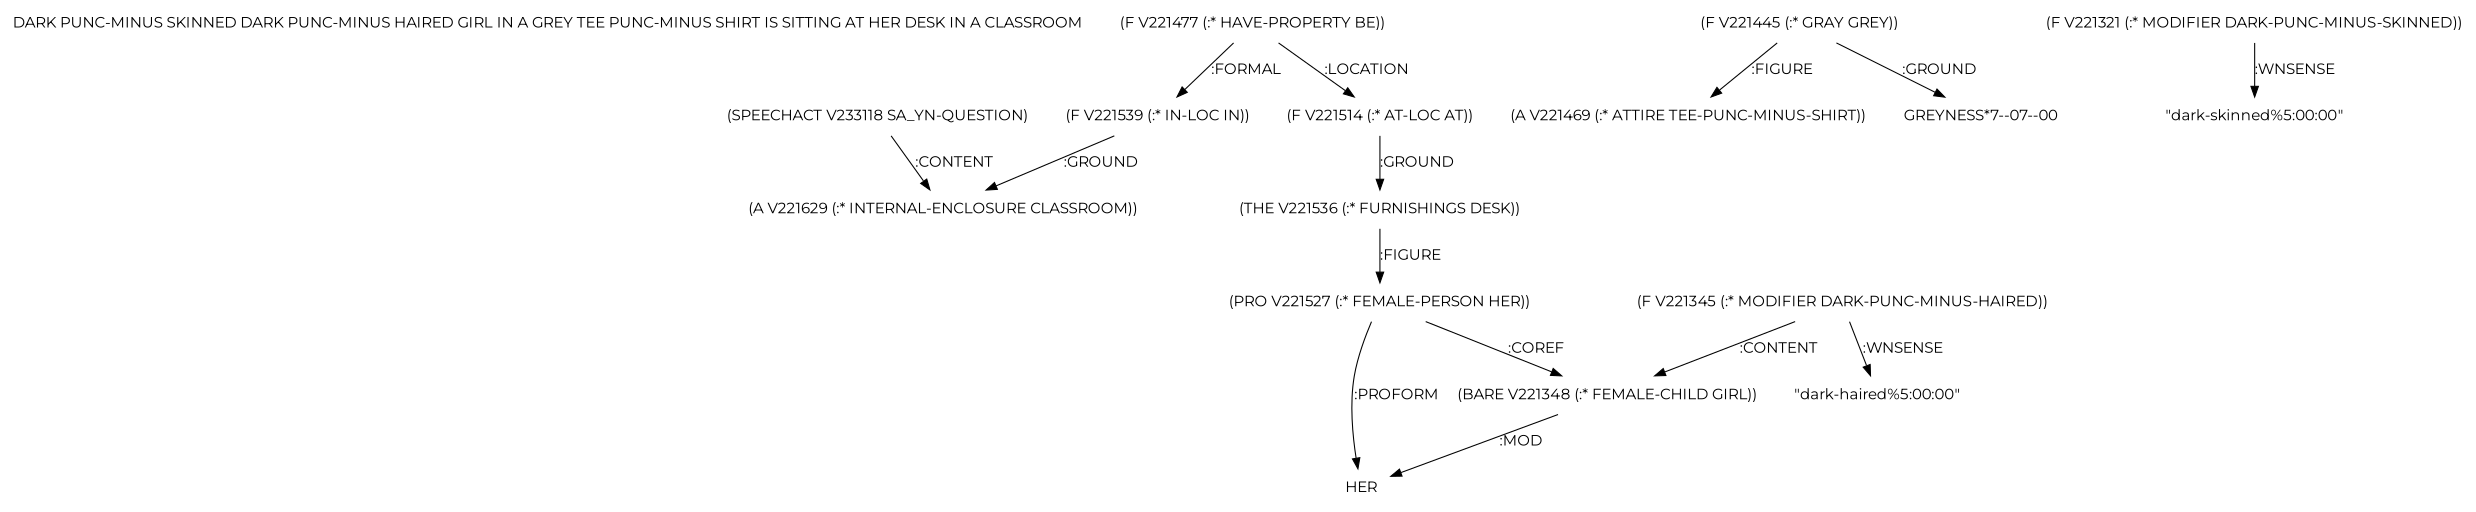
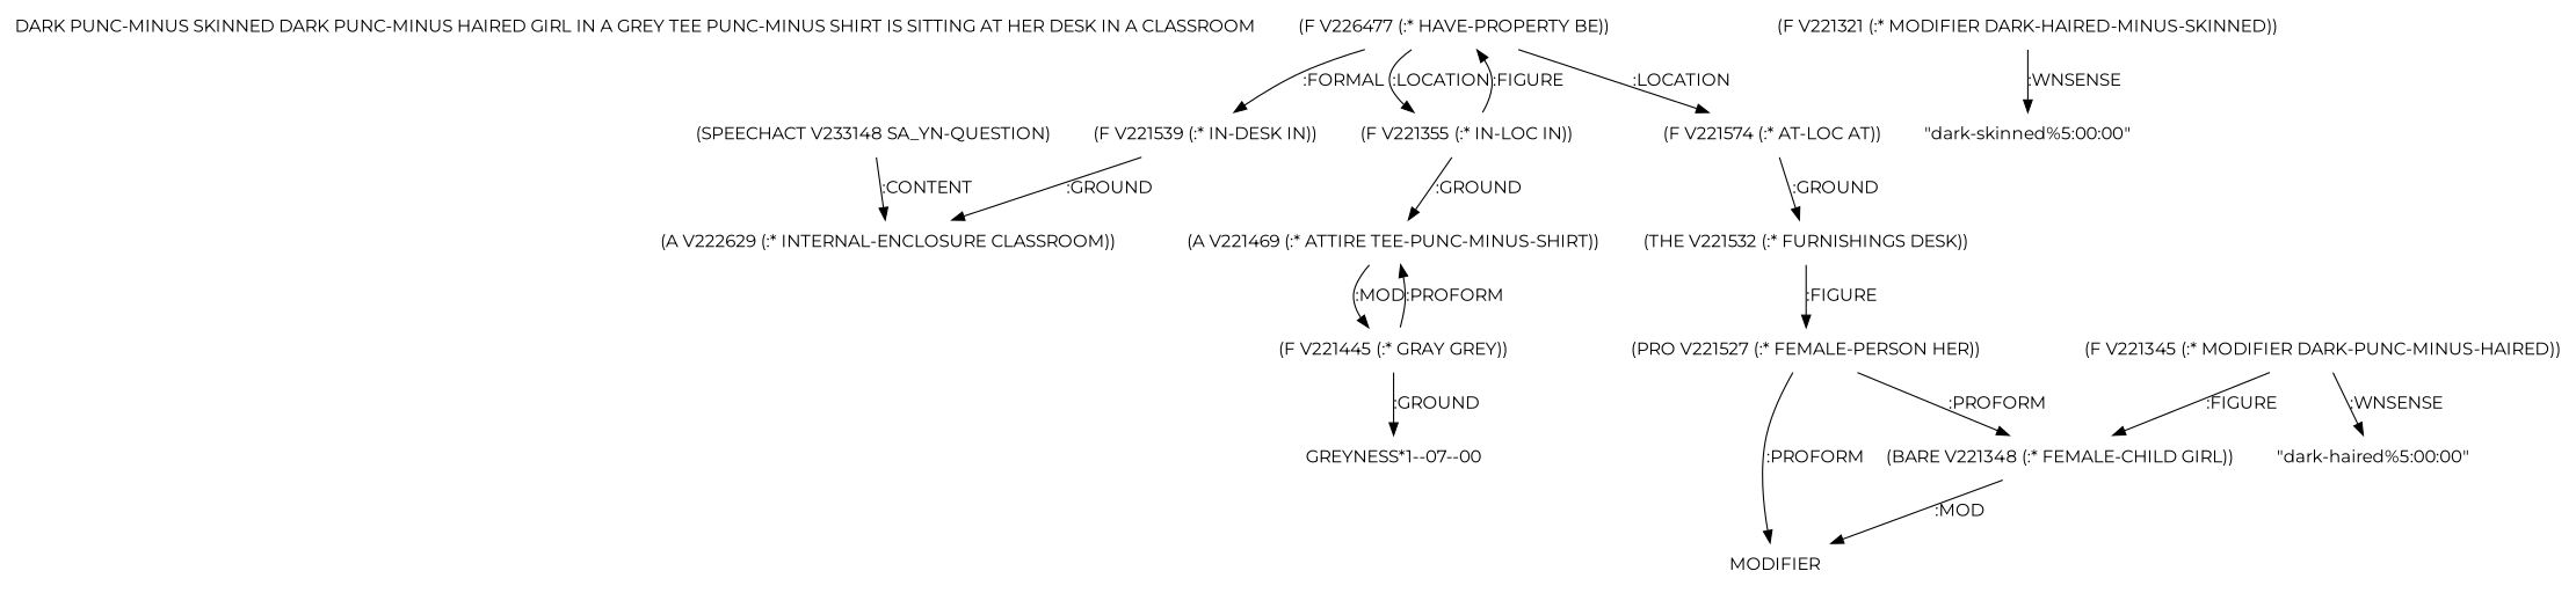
  digraph {
    fontname=Montserrat
    node [fontname=Montserrat shape=none]
    edge [fontname=Montserrat]
    "DARK PUNC-MINUS SKINNED DARK PUNC-MINUS HAIRED GIRL IN A GREY TEE PUNC-MINUS SHIRT IS SITTING AT HER DESK IN A CLASSROOM"
-   n2 [label="(SPEECHACT V233118 SA_YN-QUESTION)"]
-   n3 [label="(A V221629 (:* INTERNAL-ENCLOSURE CLASSROOM))"]
-   n4 [label="(F V221477 (:* HAVE-PROPERTY BE))"]
-   n5 [label="(F V221539 (:* IN-LOC IN))"]
-   n7 [label="(F V221514 (:* AT-LOC AT))"]
+   n2 [label="(SPEECHACT V233148 SA_YN-QUESTION)"]
+   n3 [label="(A V222629 (:* INTERNAL-ENCLOSURE CLASSROOM))"]
+   n4 [label="(F V226477 (:* HAVE-PROPERTY BE))"]
+   n5 [label="(F V221539 (:* IN-DESK IN))"]
+   n6 [label="(F V221355 (:* IN-LOC IN))"]
+   n7 [label="(F V221574 (:* AT-LOC AT))"]
    n8 [label="(A V221469 (:* ATTIRE TEE-PUNC-MINUS-SHIRT))"]
-   n9 [label="(THE V221536 (:* FURNISHINGS DESK))"]
+   n9 [label="(THE V221532 (:* FURNISHINGS DESK))"]
    n10 [label="(F V221445 (:* GRAY GREY))"]
    n11 [label="(PRO V221527 (:* FEMALE-PERSON HER))"]
-   n12 [label="GREYNESS*7--07--00"]
-   n13 [label=HER]
+   n12 [label="GREYNESS*1--07--00"]
+   n13 [label=MODIFIER]
    n14 [label="(BARE V221348 (:* FEMALE-CHILD GIRL))"]
    n15 [label="(F V221345 (:* MODIFIER DARK-PUNC-MINUS-HAIRED))"]
    n16 [label="\"dark-haired%5:00:00\""]
-   n17 [label="(F V221321 (:* MODIFIER DARK-PUNC-MINUS-SKINNED))"]
+   n17 [label="(F V221321 (:* MODIFIER DARK-HAIRED-MINUS-SKINNED))"]
    n18 [label="\"dark-skinned%5:00:00\""]
    n2 -> n3 [label=":CONTENT"]
    n4 -> n5 [label=":FORMAL"]
+   n4 -> n6 [label=":LOCATION"]
    n4 -> n7 [label=":LOCATION"]
    n5 -> n3 [label=":GROUND"]
+   n6 -> n4 [label=":FIGURE"]
+   n6 -> n8 [label=":GROUND"]
    n7 -> n9 [label=":GROUND"]
+   n8 -> n10 [label=":MOD"]
    n9 -> n11 [label=":FIGURE"]
-   n10 -> n8 [label=":FIGURE"]
+   n10 -> n8 [label=":PROFORM"]
    n10 -> n12 [label=":GROUND"]
    n11 -> n13 [label=":PROFORM"]
-   n11 -> n14 [label=":COREF"]
+   n11 -> n14 [label=":PROFORM"]
    n14 -> n13 [label=":MOD"]
-   n15 -> n14 [label=":CONTENT"]
+   n15 -> n14 [label=":FIGURE"]
    n15 -> n16 [label=":WNSENSE"]
    n17 -> n18 [label=":WNSENSE"]
  }
